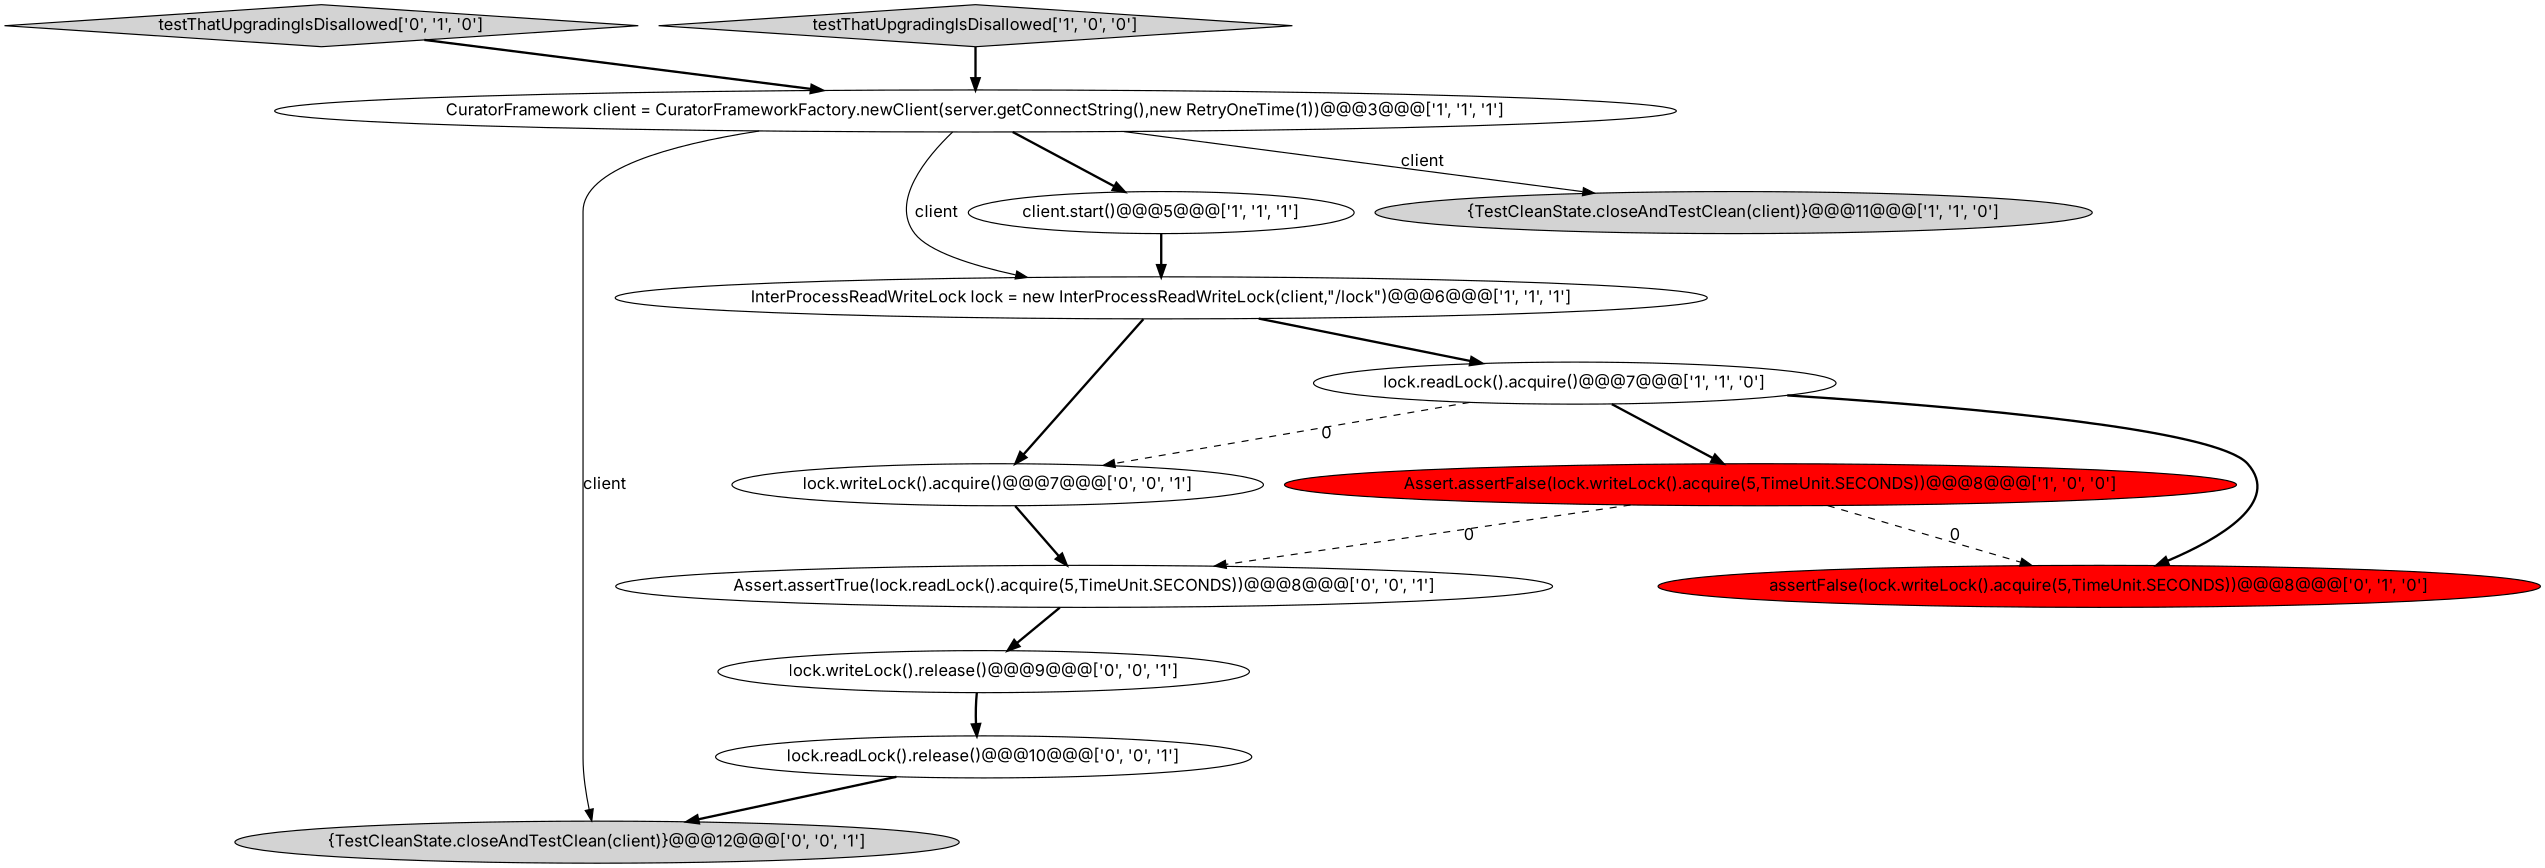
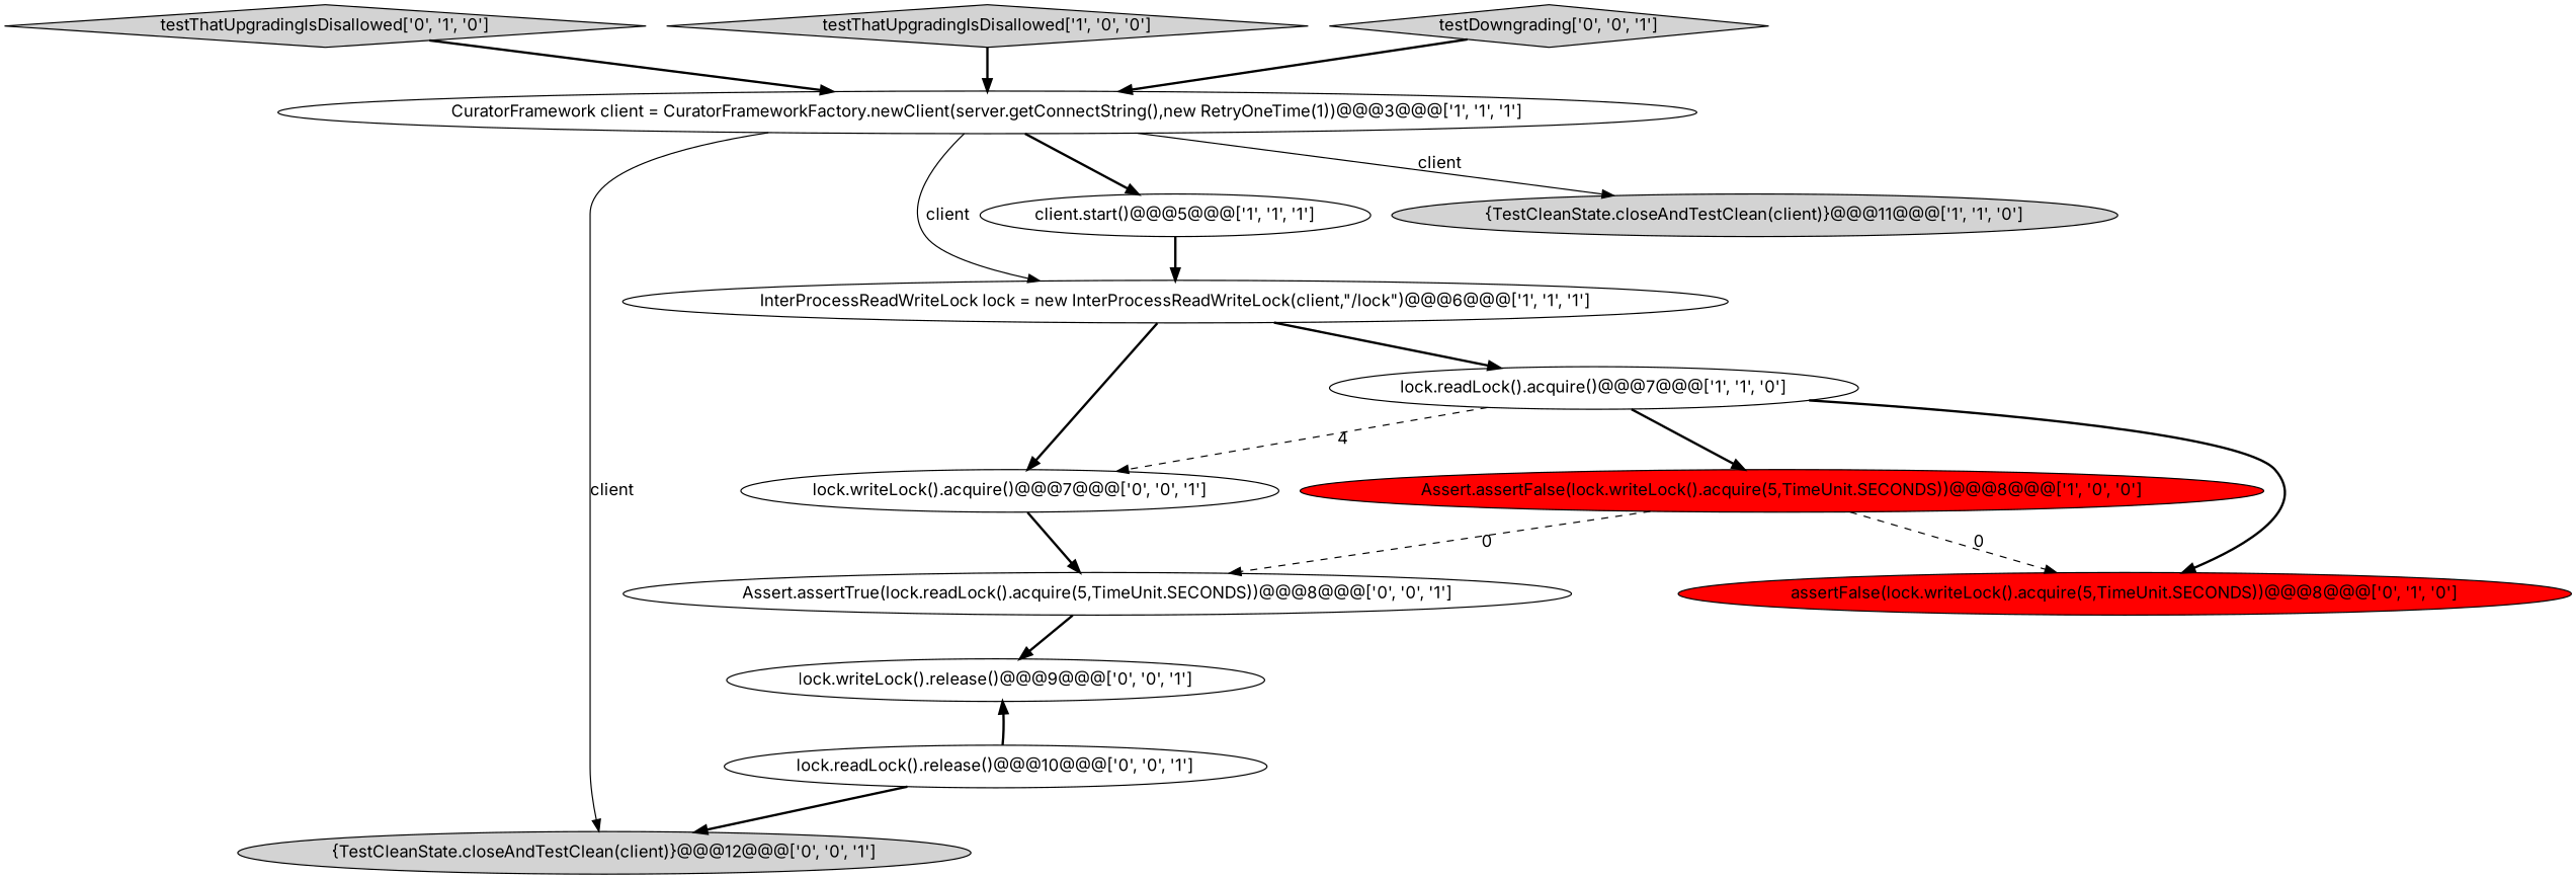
  digraph {
    fontname=Inter
    node [fillcolor=white fontname=Inter shape=ellipse style=filled]
    edge [fontname=Inter style=bold]
    n1 [label="CuratorFramework client = CuratorFrameworkFactory.newClient(server.getConnectString(),new RetryOneTime(1))@@@3@@@['1', '1', '1']"]
    n2 [fillcolor=lightgray label="{TestCleanState.closeAndTestClean(client)}@@@12@@@['0', '0', '1']"]
    n3 [label="InterProcessReadWriteLock lock = new InterProcessReadWriteLock(client,\"/lock\")@@@6@@@['1', '1', '1']"]
    n4 [label="client.start()@@@5@@@['1', '1', '1']"]
    n5 [fillcolor=lightgray label="{TestCleanState.closeAndTestClean(client)}@@@11@@@['1', '1', '0']"]
    n6 [label="lock.writeLock().acquire()@@@7@@@['0', '0', '1']"]
    n7 [label="lock.readLock().acquire()@@@7@@@['1', '1', '0']"]
    n8 [fillcolor=red label="Assert.assertFalse(lock.writeLock().acquire(5,TimeUnit.SECONDS))@@@8@@@['1', '0', '0']"]
    n9 [label="Assert.assertTrue(lock.readLock().acquire(5,TimeUnit.SECONDS))@@@8@@@['0', '0', '1']"]
    n10 [fillcolor=red label="assertFalse(lock.writeLock().acquire(5,TimeUnit.SECONDS))@@@8@@@['0', '1', '0']"]
    n11 [label="lock.writeLock().release()@@@9@@@['0', '0', '1']"]
    n12 [label="lock.readLock().release()@@@10@@@['0', '0', '1']"]
    n13 [fillcolor=lightgray label="testThatUpgradingIsDisallowed['0', '1', '0']" shape=diamond]
    n14 [fillcolor=lightgray label="testThatUpgradingIsDisallowed['1', '0', '0']" shape=diamond]
+   n15 [fillcolor=lightgray label="testDowngrading['0', '0', '1']" shape=diamond]
    n1 -> n2 [label=client style=solid]
    n1 -> n3 [label=client style=solid]
    n1 -> n4
    n1 -> n5 [label=client style=solid]
    n3 -> n6
    n3 -> n7
    n4 -> n3
    n6 -> n9
-   n7 -> n6 [label=0 style=dashed]
+   n7 -> n6 [label=4 style=dashed]
    n7 -> n8
    n7 -> n10
    n8 -> n9 [label=0 style=dashed]
    n8 -> n10 [label=0 style=dashed]
    n9 -> n11
-   n11 -> n12
+   n12 -> n11
    n12 -> n2
    n13 -> n1
    n14 -> n1
+   n15 -> n1
  }
